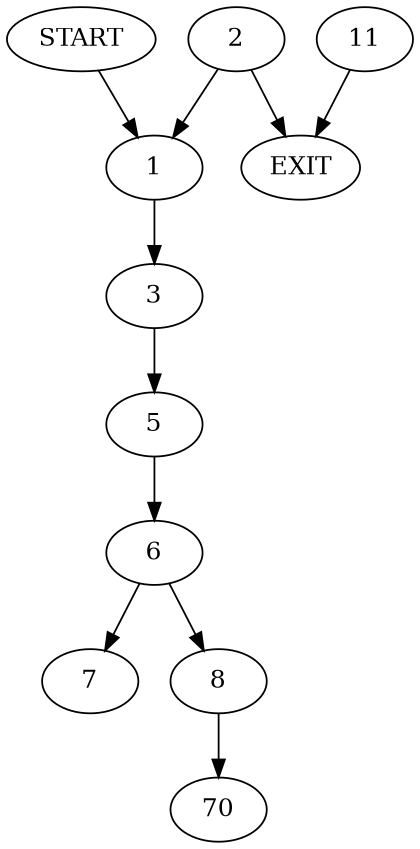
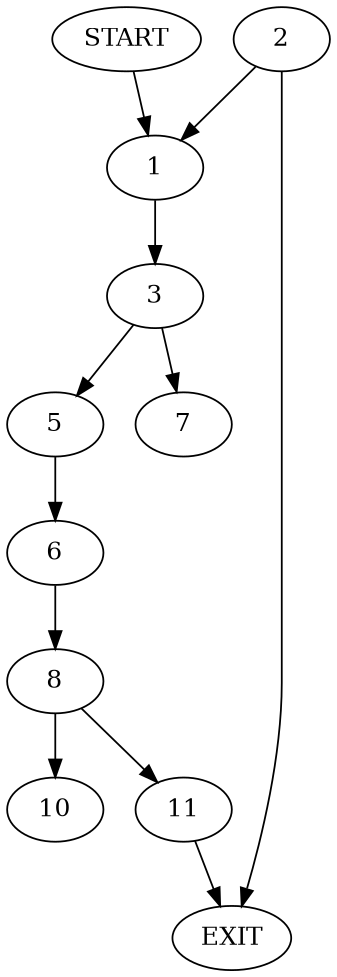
  digraph {
    n1 [label=START]
    1
    3
    n4 [label=EXIT]
    2
    5
    6
    7
    8
-   10 [label=70]
+   10
    11
    n1 -> 1
    1 -> 3
    3 -> 5
    2 -> 1
    2 -> n4
    5 -> 6
-   6 -> 7
+   3 -> 7
    6 -> 8
    8 -> 10
+   8 -> 11
    11 -> n4
  }
